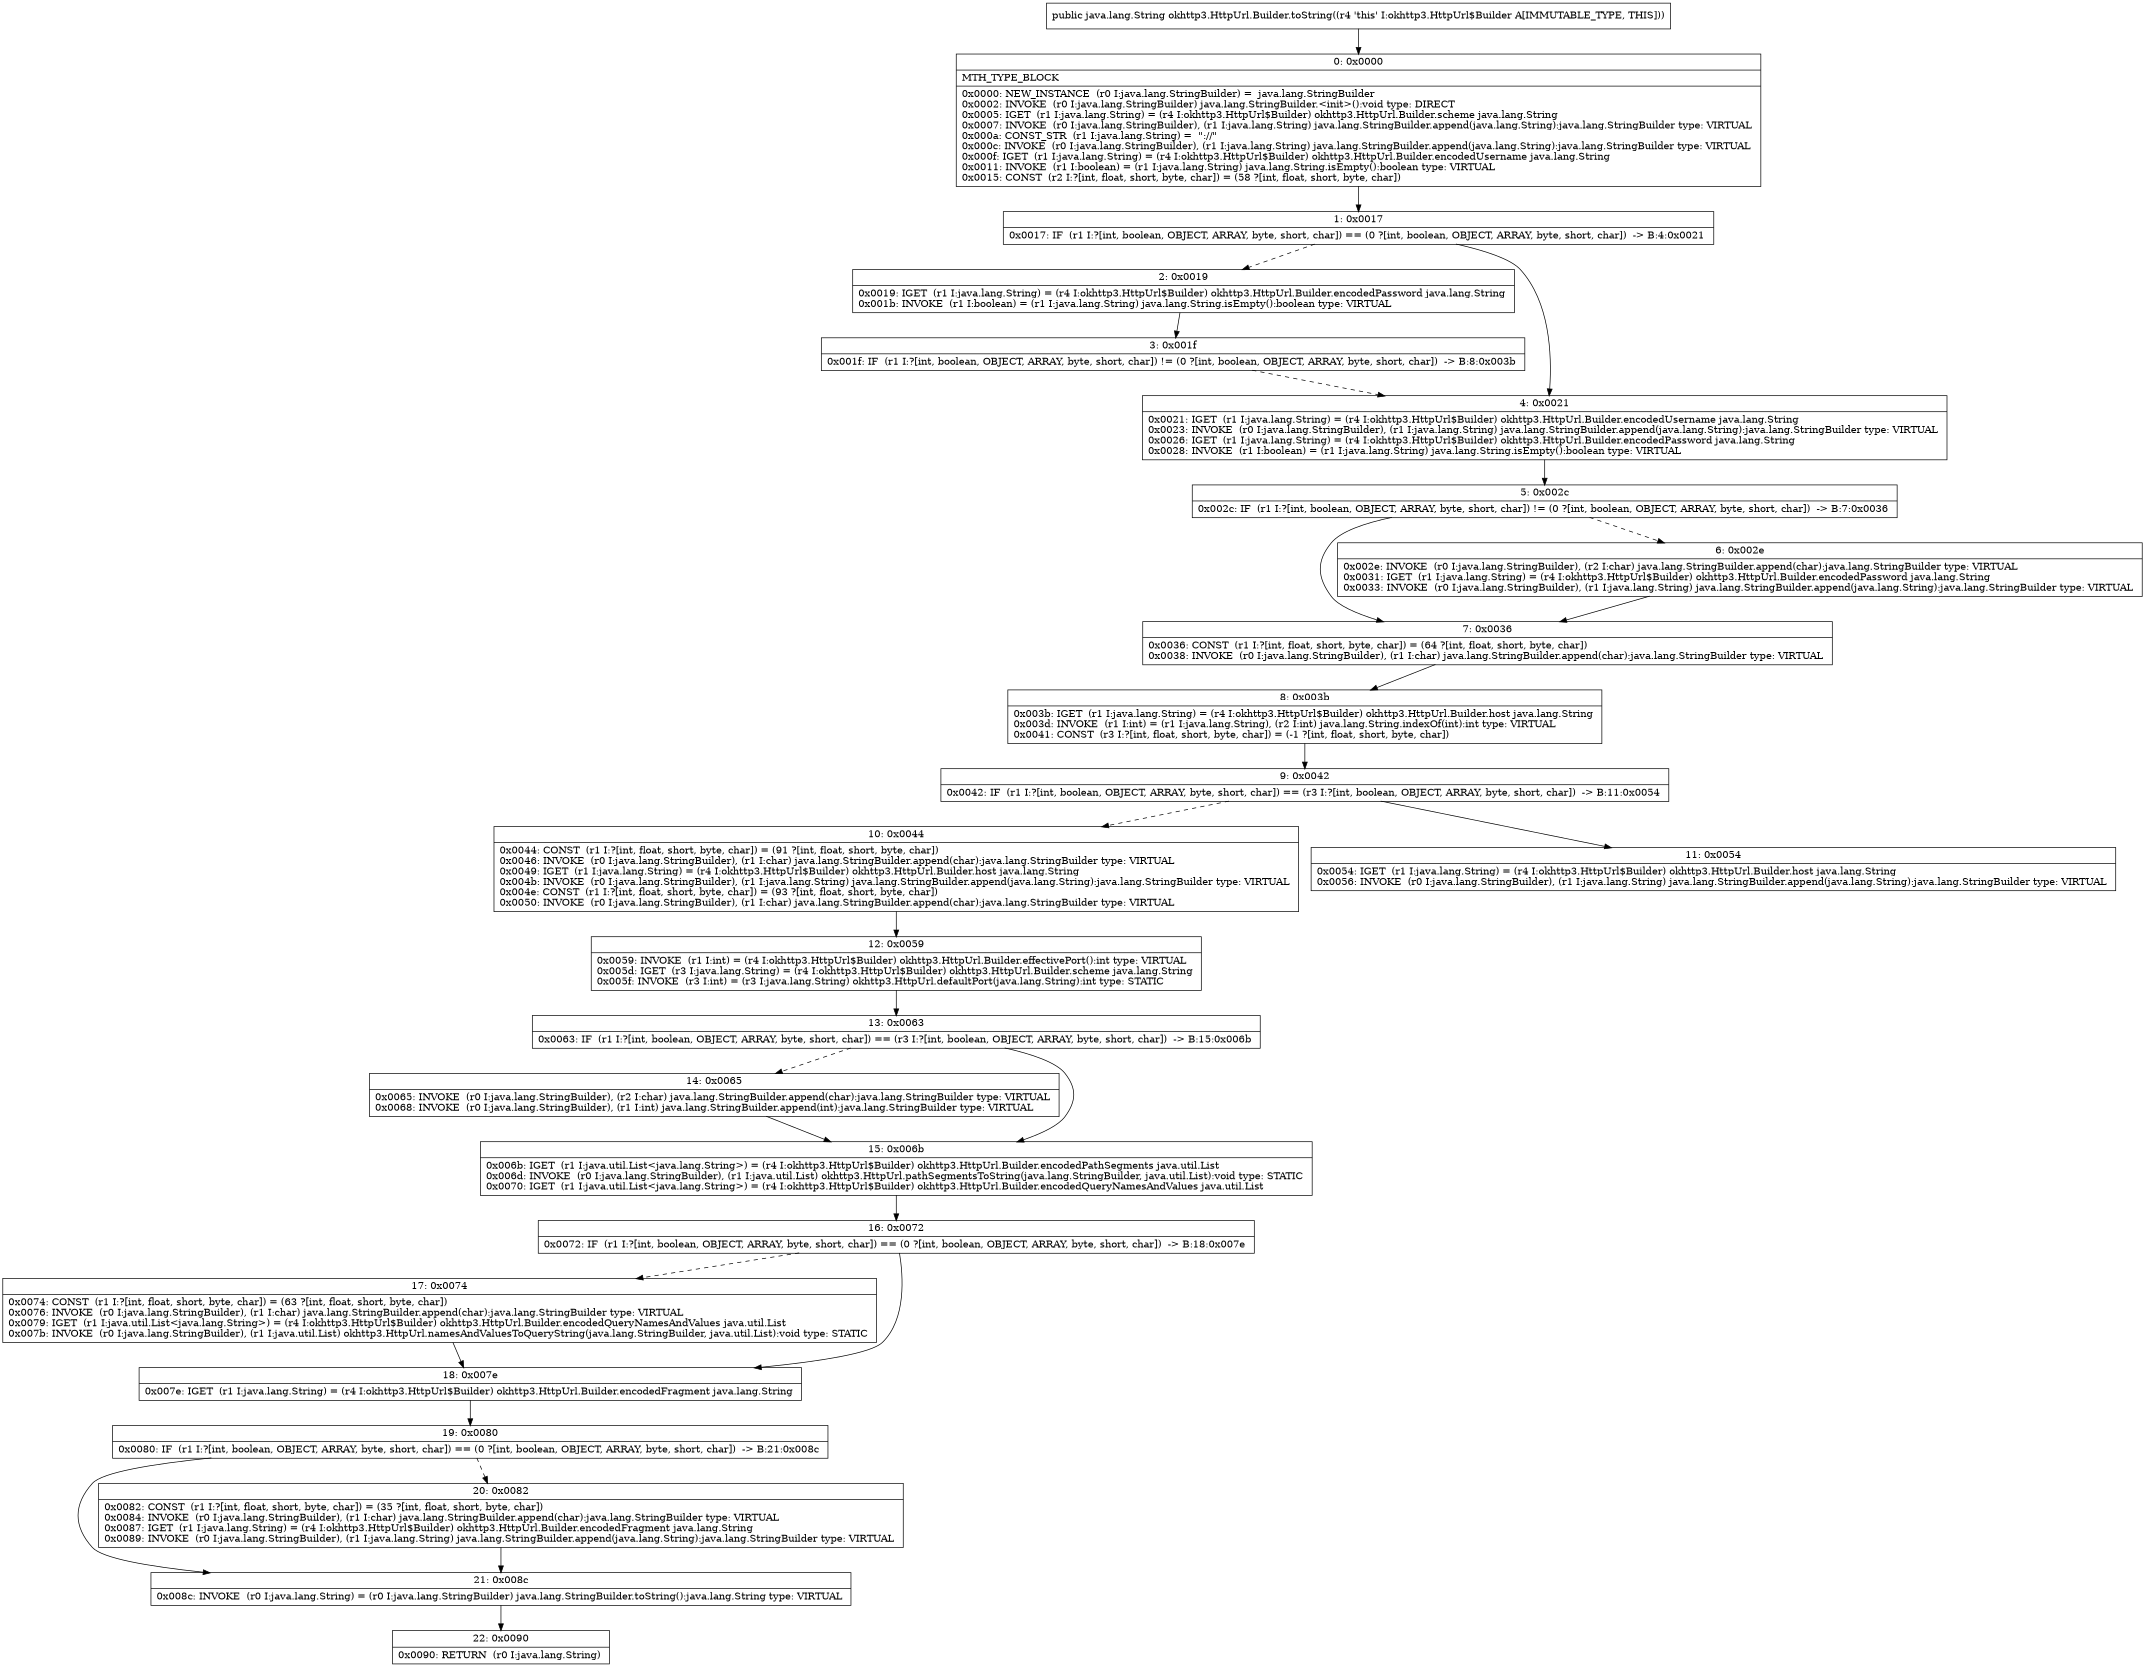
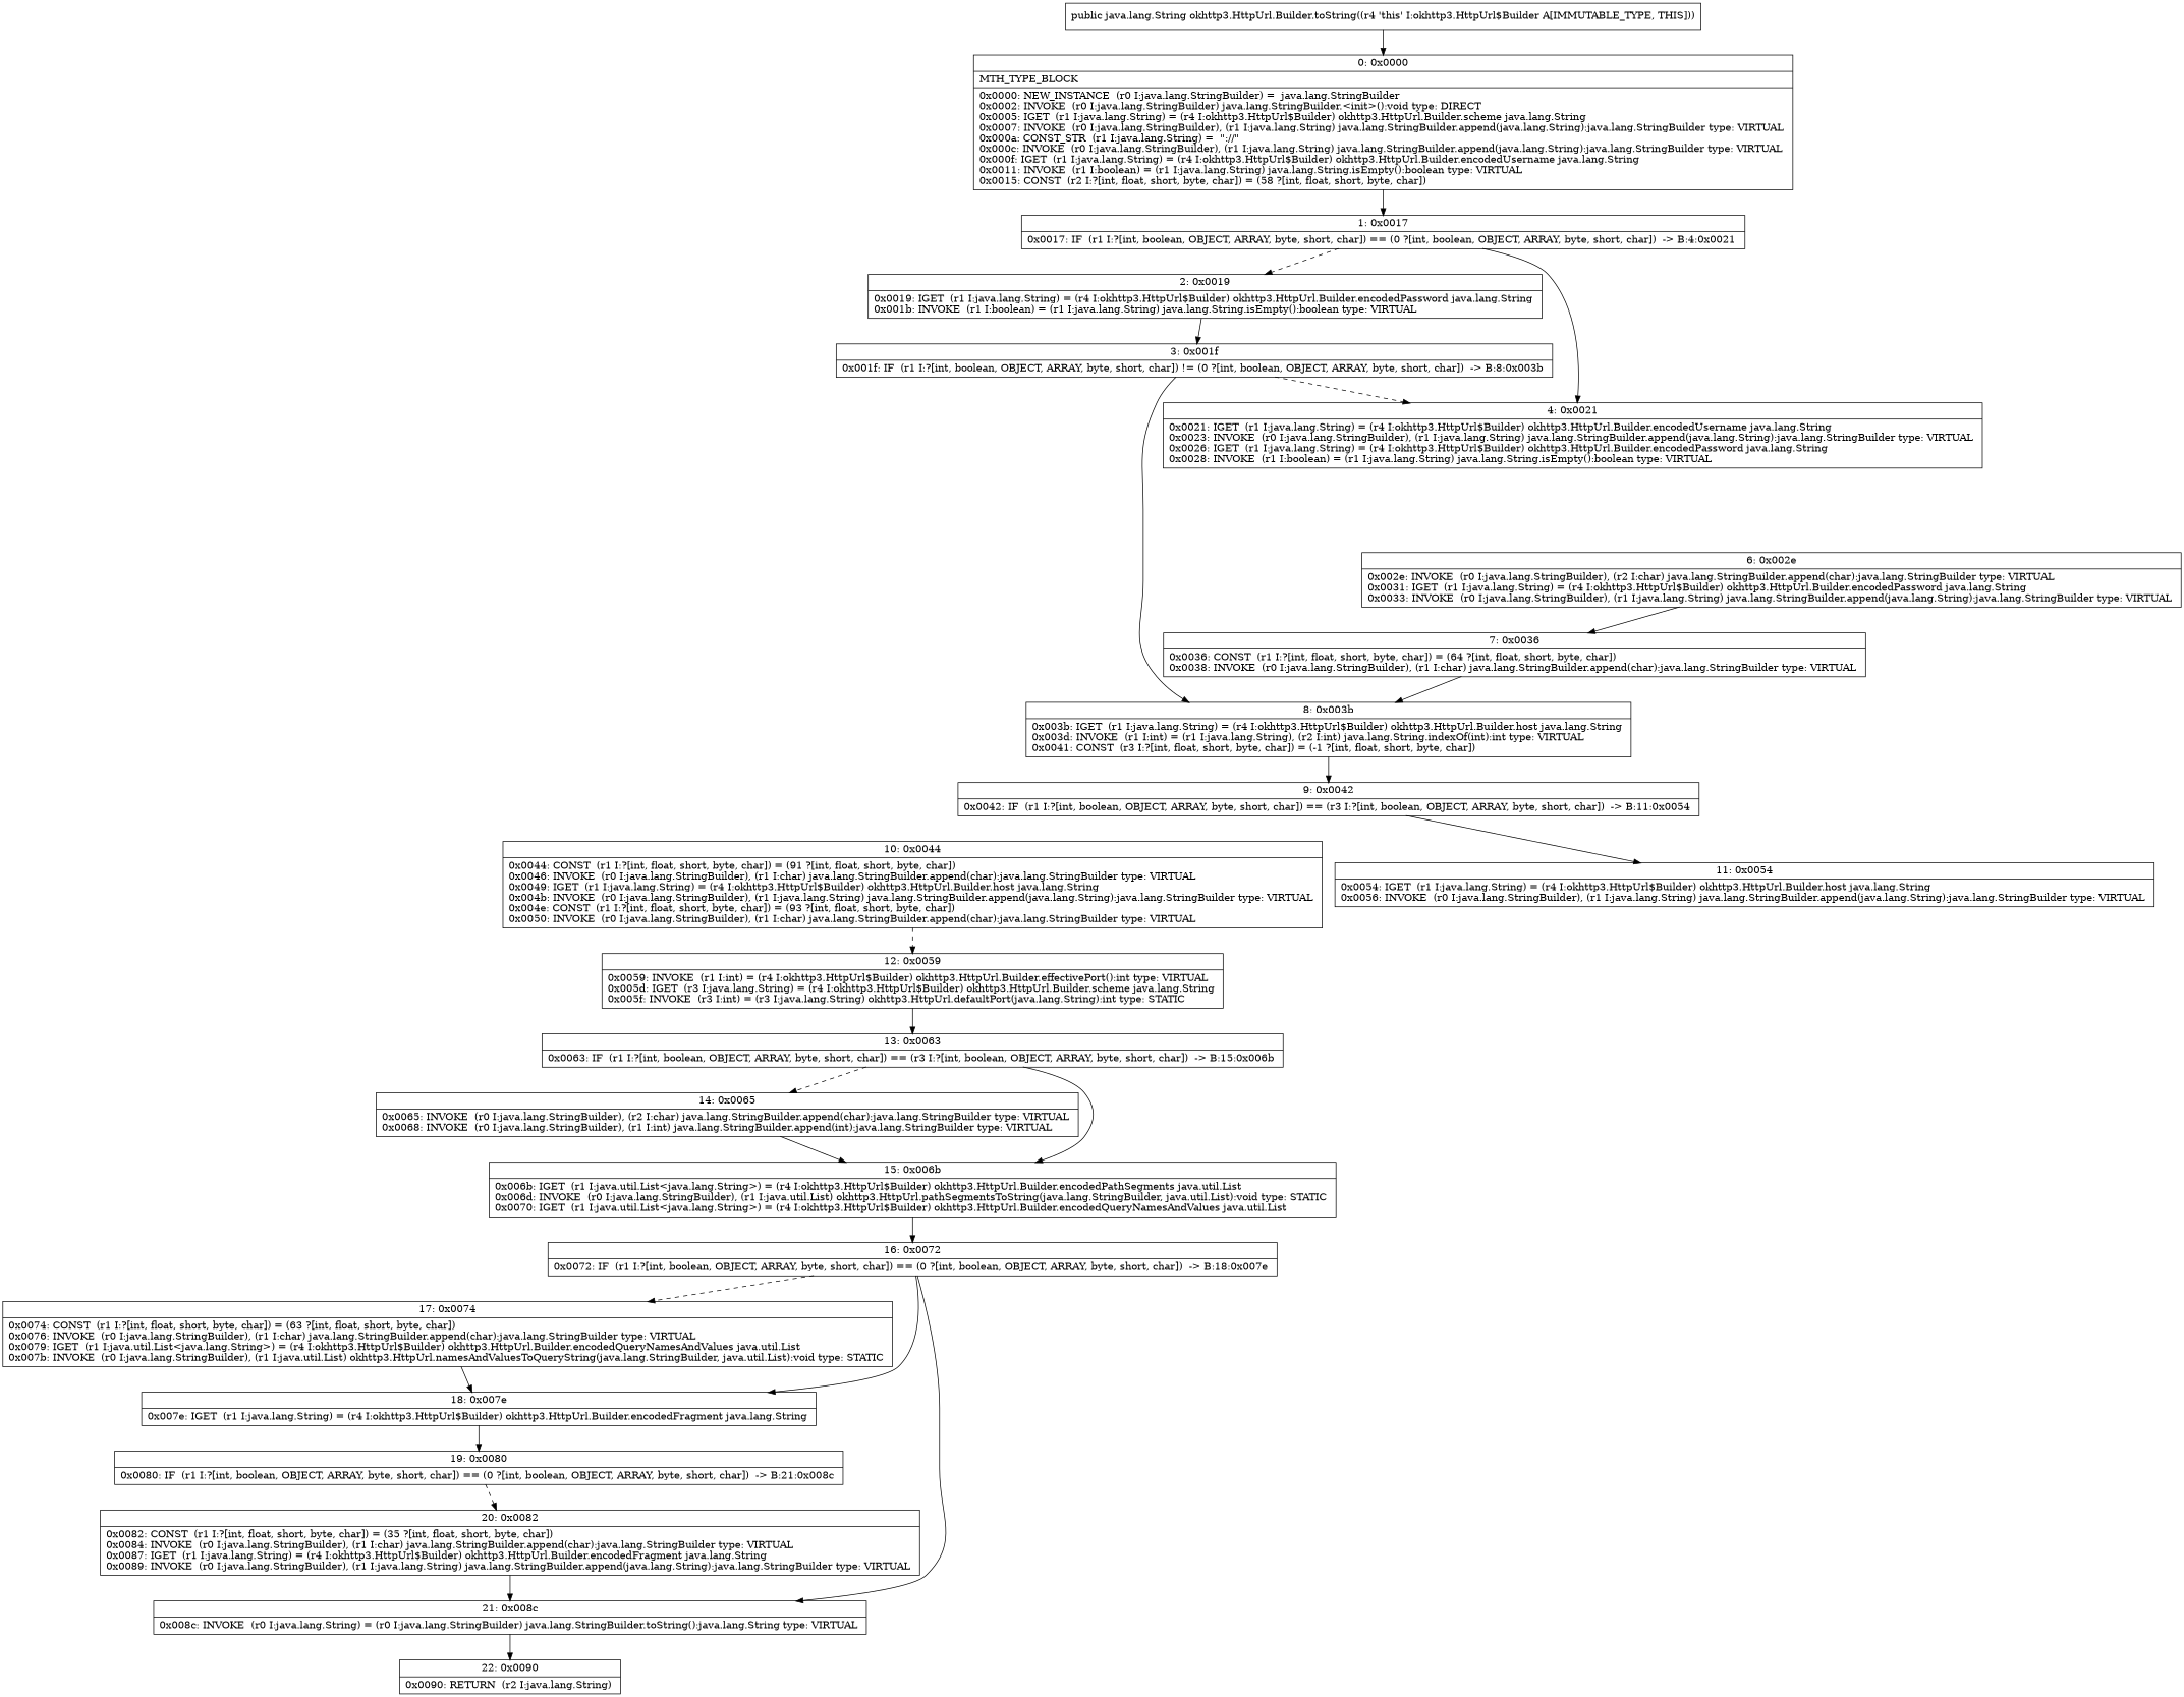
  digraph {
    node [shape=record]
    n1 [label="{0\:\ 0x0000|MTH_TYPE_BLOCK\l|0x0000: NEW_INSTANCE  (r0 I:java.lang.StringBuilder) =  java.lang.StringBuilder \l0x0002: INVOKE  (r0 I:java.lang.StringBuilder) java.lang.StringBuilder.\<init\>():void type: DIRECT \l0x0005: IGET  (r1 I:java.lang.String) = (r4 I:okhttp3.HttpUrl$Builder) okhttp3.HttpUrl.Builder.scheme java.lang.String \l0x0007: INVOKE  (r0 I:java.lang.StringBuilder), (r1 I:java.lang.String) java.lang.StringBuilder.append(java.lang.String):java.lang.StringBuilder type: VIRTUAL \l0x000a: CONST_STR  (r1 I:java.lang.String) =  \":\/\/\" \l0x000c: INVOKE  (r0 I:java.lang.StringBuilder), (r1 I:java.lang.String) java.lang.StringBuilder.append(java.lang.String):java.lang.StringBuilder type: VIRTUAL \l0x000f: IGET  (r1 I:java.lang.String) = (r4 I:okhttp3.HttpUrl$Builder) okhttp3.HttpUrl.Builder.encodedUsername java.lang.String \l0x0011: INVOKE  (r1 I:boolean) = (r1 I:java.lang.String) java.lang.String.isEmpty():boolean type: VIRTUAL \l0x0015: CONST  (r2 I:?[int, float, short, byte, char]) = (58 ?[int, float, short, byte, char]) \l}"]
    n2 [label="{1\:\ 0x0017|0x0017: IF  (r1 I:?[int, boolean, OBJECT, ARRAY, byte, short, char]) == (0 ?[int, boolean, OBJECT, ARRAY, byte, short, char])  \-\> B:4:0x0021 \l}"]
    n3 [label="{2\:\ 0x0019|0x0019: IGET  (r1 I:java.lang.String) = (r4 I:okhttp3.HttpUrl$Builder) okhttp3.HttpUrl.Builder.encodedPassword java.lang.String \l0x001b: INVOKE  (r1 I:boolean) = (r1 I:java.lang.String) java.lang.String.isEmpty():boolean type: VIRTUAL \l}"]
    n4 [label="{4\:\ 0x0021|0x0021: IGET  (r1 I:java.lang.String) = (r4 I:okhttp3.HttpUrl$Builder) okhttp3.HttpUrl.Builder.encodedUsername java.lang.String \l0x0023: INVOKE  (r0 I:java.lang.StringBuilder), (r1 I:java.lang.String) java.lang.StringBuilder.append(java.lang.String):java.lang.StringBuilder type: VIRTUAL \l0x0026: IGET  (r1 I:java.lang.String) = (r4 I:okhttp3.HttpUrl$Builder) okhttp3.HttpUrl.Builder.encodedPassword java.lang.String \l0x0028: INVOKE  (r1 I:boolean) = (r1 I:java.lang.String) java.lang.String.isEmpty():boolean type: VIRTUAL \l}"]
    n5 [label="{3\:\ 0x001f|0x001f: IF  (r1 I:?[int, boolean, OBJECT, ARRAY, byte, short, char]) != (0 ?[int, boolean, OBJECT, ARRAY, byte, short, char])  \-\> B:8:0x003b \l}"]
-   n6 [label="{5\:\ 0x002c|0x002c: IF  (r1 I:?[int, boolean, OBJECT, ARRAY, byte, short, char]) != (0 ?[int, boolean, OBJECT, ARRAY, byte, short, char])  \-\> B:7:0x0036 \l}"]
    n7 [label="{8\:\ 0x003b|0x003b: IGET  (r1 I:java.lang.String) = (r4 I:okhttp3.HttpUrl$Builder) okhttp3.HttpUrl.Builder.host java.lang.String \l0x003d: INVOKE  (r1 I:int) = (r1 I:java.lang.String), (r2 I:int) java.lang.String.indexOf(int):int type: VIRTUAL \l0x0041: CONST  (r3 I:?[int, float, short, byte, char]) = (\-1 ?[int, float, short, byte, char]) \l}"]
    n8 [label="{9\:\ 0x0042|0x0042: IF  (r1 I:?[int, boolean, OBJECT, ARRAY, byte, short, char]) == (r3 I:?[int, boolean, OBJECT, ARRAY, byte, short, char])  \-\> B:11:0x0054 \l}"]
    n9 [label="{6\:\ 0x002e|0x002e: INVOKE  (r0 I:java.lang.StringBuilder), (r2 I:char) java.lang.StringBuilder.append(char):java.lang.StringBuilder type: VIRTUAL \l0x0031: IGET  (r1 I:java.lang.String) = (r4 I:okhttp3.HttpUrl$Builder) okhttp3.HttpUrl.Builder.encodedPassword java.lang.String \l0x0033: INVOKE  (r0 I:java.lang.StringBuilder), (r1 I:java.lang.String) java.lang.StringBuilder.append(java.lang.String):java.lang.StringBuilder type: VIRTUAL \l}"]
    n10 [label="{7\:\ 0x0036|0x0036: CONST  (r1 I:?[int, float, short, byte, char]) = (64 ?[int, float, short, byte, char]) \l0x0038: INVOKE  (r0 I:java.lang.StringBuilder), (r1 I:char) java.lang.StringBuilder.append(char):java.lang.StringBuilder type: VIRTUAL \l}"]
    n11 [label="{10\:\ 0x0044|0x0044: CONST  (r1 I:?[int, float, short, byte, char]) = (91 ?[int, float, short, byte, char]) \l0x0046: INVOKE  (r0 I:java.lang.StringBuilder), (r1 I:char) java.lang.StringBuilder.append(char):java.lang.StringBuilder type: VIRTUAL \l0x0049: IGET  (r1 I:java.lang.String) = (r4 I:okhttp3.HttpUrl$Builder) okhttp3.HttpUrl.Builder.host java.lang.String \l0x004b: INVOKE  (r0 I:java.lang.StringBuilder), (r1 I:java.lang.String) java.lang.StringBuilder.append(java.lang.String):java.lang.StringBuilder type: VIRTUAL \l0x004e: CONST  (r1 I:?[int, float, short, byte, char]) = (93 ?[int, float, short, byte, char]) \l0x0050: INVOKE  (r0 I:java.lang.StringBuilder), (r1 I:char) java.lang.StringBuilder.append(char):java.lang.StringBuilder type: VIRTUAL \l}"]
    n12 [label="{11\:\ 0x0054|0x0054: IGET  (r1 I:java.lang.String) = (r4 I:okhttp3.HttpUrl$Builder) okhttp3.HttpUrl.Builder.host java.lang.String \l0x0056: INVOKE  (r0 I:java.lang.StringBuilder), (r1 I:java.lang.String) java.lang.StringBuilder.append(java.lang.String):java.lang.StringBuilder type: VIRTUAL \l}"]
    n13 [label="{12\:\ 0x0059|0x0059: INVOKE  (r1 I:int) = (r4 I:okhttp3.HttpUrl$Builder) okhttp3.HttpUrl.Builder.effectivePort():int type: VIRTUAL \l0x005d: IGET  (r3 I:java.lang.String) = (r4 I:okhttp3.HttpUrl$Builder) okhttp3.HttpUrl.Builder.scheme java.lang.String \l0x005f: INVOKE  (r3 I:int) = (r3 I:java.lang.String) okhttp3.HttpUrl.defaultPort(java.lang.String):int type: STATIC \l}"]
    n14 [label="{13\:\ 0x0063|0x0063: IF  (r1 I:?[int, boolean, OBJECT, ARRAY, byte, short, char]) == (r3 I:?[int, boolean, OBJECT, ARRAY, byte, short, char])  \-\> B:15:0x006b \l}"]
    n15 [label="{14\:\ 0x0065|0x0065: INVOKE  (r0 I:java.lang.StringBuilder), (r2 I:char) java.lang.StringBuilder.append(char):java.lang.StringBuilder type: VIRTUAL \l0x0068: INVOKE  (r0 I:java.lang.StringBuilder), (r1 I:int) java.lang.StringBuilder.append(int):java.lang.StringBuilder type: VIRTUAL \l}"]
    n16 [label="{15\:\ 0x006b|0x006b: IGET  (r1 I:java.util.List\<java.lang.String\>) = (r4 I:okhttp3.HttpUrl$Builder) okhttp3.HttpUrl.Builder.encodedPathSegments java.util.List \l0x006d: INVOKE  (r0 I:java.lang.StringBuilder), (r1 I:java.util.List) okhttp3.HttpUrl.pathSegmentsToString(java.lang.StringBuilder, java.util.List):void type: STATIC \l0x0070: IGET  (r1 I:java.util.List\<java.lang.String\>) = (r4 I:okhttp3.HttpUrl$Builder) okhttp3.HttpUrl.Builder.encodedQueryNamesAndValues java.util.List \l}"]
    n17 [label="{16\:\ 0x0072|0x0072: IF  (r1 I:?[int, boolean, OBJECT, ARRAY, byte, short, char]) == (0 ?[int, boolean, OBJECT, ARRAY, byte, short, char])  \-\> B:18:0x007e \l}"]
    n18 [label="{17\:\ 0x0074|0x0074: CONST  (r1 I:?[int, float, short, byte, char]) = (63 ?[int, float, short, byte, char]) \l0x0076: INVOKE  (r0 I:java.lang.StringBuilder), (r1 I:char) java.lang.StringBuilder.append(char):java.lang.StringBuilder type: VIRTUAL \l0x0079: IGET  (r1 I:java.util.List\<java.lang.String\>) = (r4 I:okhttp3.HttpUrl$Builder) okhttp3.HttpUrl.Builder.encodedQueryNamesAndValues java.util.List \l0x007b: INVOKE  (r0 I:java.lang.StringBuilder), (r1 I:java.util.List) okhttp3.HttpUrl.namesAndValuesToQueryString(java.lang.StringBuilder, java.util.List):void type: STATIC \l}"]
    n19 [label="{18\:\ 0x007e|0x007e: IGET  (r1 I:java.lang.String) = (r4 I:okhttp3.HttpUrl$Builder) okhttp3.HttpUrl.Builder.encodedFragment java.lang.String \l}"]
    n20 [label="{19\:\ 0x0080|0x0080: IF  (r1 I:?[int, boolean, OBJECT, ARRAY, byte, short, char]) == (0 ?[int, boolean, OBJECT, ARRAY, byte, short, char])  \-\> B:21:0x008c \l}"]
    n21 [label="{20\:\ 0x0082|0x0082: CONST  (r1 I:?[int, float, short, byte, char]) = (35 ?[int, float, short, byte, char]) \l0x0084: INVOKE  (r0 I:java.lang.StringBuilder), (r1 I:char) java.lang.StringBuilder.append(char):java.lang.StringBuilder type: VIRTUAL \l0x0087: IGET  (r1 I:java.lang.String) = (r4 I:okhttp3.HttpUrl$Builder) okhttp3.HttpUrl.Builder.encodedFragment java.lang.String \l0x0089: INVOKE  (r0 I:java.lang.StringBuilder), (r1 I:java.lang.String) java.lang.StringBuilder.append(java.lang.String):java.lang.StringBuilder type: VIRTUAL \l}"]
    n22 [label="{21\:\ 0x008c|0x008c: INVOKE  (r0 I:java.lang.String) = (r0 I:java.lang.StringBuilder) java.lang.StringBuilder.toString():java.lang.String type: VIRTUAL \l}"]
-   n23 [label="{22\:\ 0x0090|0x0090: RETURN  (r0 I:java.lang.String) \l}"]
+   n23 [label="{22\:\ 0x0090|0x0090: RETURN  (r2 I:java.lang.String) \l}"]
    n24 [label="{public java.lang.String okhttp3.HttpUrl.Builder.toString((r4 'this' I:okhttp3.HttpUrl$Builder A[IMMUTABLE_TYPE, THIS])) }"]
    n1 -> n2
    n2 -> n3 [style=dashed]
    n2 -> n4
    n3 -> n5
-   n4 -> n6
    n5 -> n4 [style=dashed]
-   n6 -> n9 [style=dashed]
-   n6 -> n10
+   n5 -> n7
    n7 -> n8
-   n8 -> n11 [style=dashed]
    n8 -> n12
    n9 -> n10
    n10 -> n7
-   n11 -> n13
+   n11 -> n13 [style=dashed]
    n13 -> n14
    n14 -> n15 [style=dashed]
    n14 -> n16
    n15 -> n16
    n16 -> n17
    n17 -> n18 [style=dashed]
    n17 -> n19
    n18 -> n19
    n19 -> n20
    n20 -> n21 [style=dashed]
-   n20 -> n22
+   n17 -> n22
    n21 -> n22
    n22 -> n23
    n24 -> n1
  }
